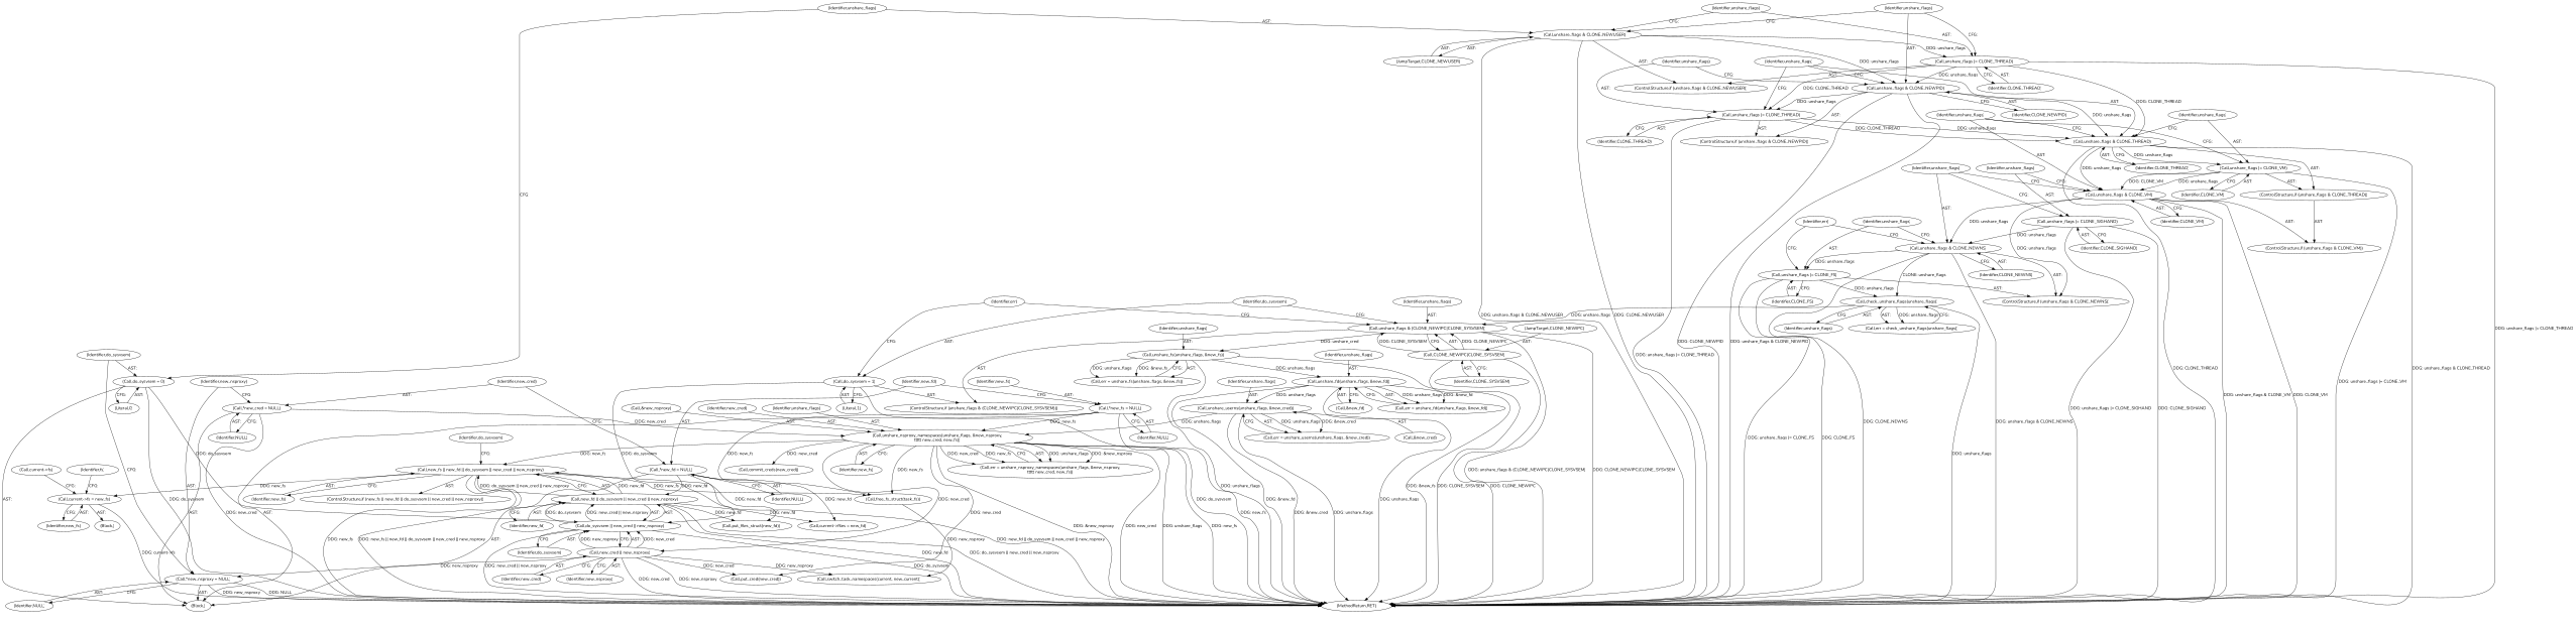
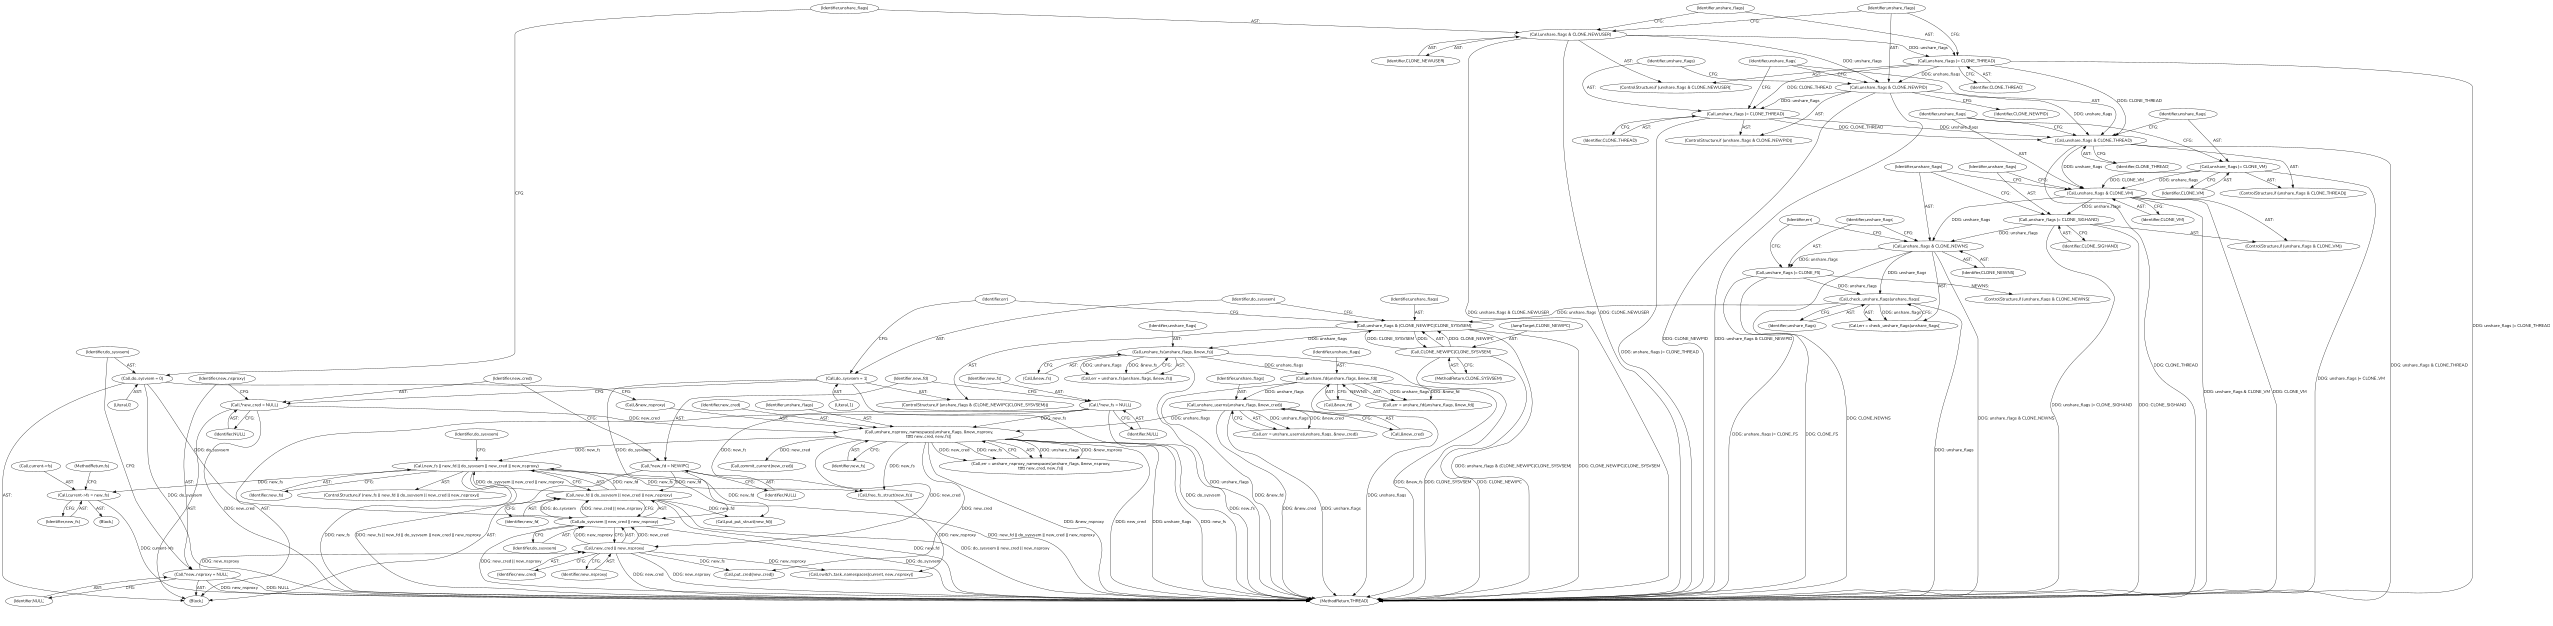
  digraph {
    fontname=Nunito
    node [fontname=Nunito]
    edge [fontname=Nunito]
    n1 [label="(Call,current->fs = new_fs)"]
    n2 [label="(Identifier,new_fs)"]
    n3 [label="(Block,)"]
-   n4 [label="(MethodReturn,RET)"]
+   n4 [label="(MethodReturn,THREAD)"]
    n5 [label="(Call,new_fs || new_fd || do_sysvsem || new_cred || new_nsproxy)"]
    n6 [label="(Call,new_fd || do_sysvsem || new_cred || new_nsproxy)"]
    n7 [label="(ControlStructure,if (new_fs || new_fd || do_sysvsem || new_cred || new_nsproxy))"]
    n8 [label="(Identifier,new_fs)"]
-   n9 [label="(Call,free_fs_struct(task_fs))"]
+   n9 [label="(Call,free_fs_struct(new_fs))"]
    n10 [label="(Call,do_sysvsem || new_cred || new_nsproxy)"]
-   n11 [label="(Call,put_files_struct(new_fd))"]
+   n11 [label="(Call,put_put_struct(new_fd))"]
    n12 [label="(Identifier,new_fd)"]
-   n13 [label="(Call,current->files = new_fd)"]
-   n14 [label="(Call,switch_task_namespaces(current, new_current))"]
+   n14 [label="(Call,switch_task_namespaces(current, new_nsproxy))"]
    n15 [label="(Call,unshare_nsproxy_namespaces(unshare_flags, &new_nsproxy,\n\t\t\t\t\t new_cred, new_fs))"]
    n16 [label="(Call,new_cred || new_nsproxy)"]
    n17 [label="(Call,put_cred(new_cred))"]
    n18 [label="(Call,err = unshare_nsproxy_namespaces(unshare_flags, &new_nsproxy,\n\t\t\t\t\t new_cred, new_fs))"]
-   n19 [label="(Call,commit_creds(new_cred))"]
+   n19 [label="(Call,commit_current(new_cred))"]
    n20 [label="(Identifier,new_fs)"]
    n21 [label="(Identifier,new_cred)"]
    n22 [label="(Identifier,new_nsproxy)"]
    n23 [label="(Call,unshare_userns(unshare_flags, &new_cred))"]
    n24 [label="(Call,&new_cred)"]
    n25 [label="(Call,err = unshare_userns(unshare_flags, &new_cred))"]
    n26 [label="(Call,unshare_fd(unshare_flags, &new_fd))"]
    n27 [label="(Call,err = unshare_fd(unshare_flags, &new_fd))"]
    n28 [label="(Call,&new_fd)"]
    n29 [label="(Call,unshare_fs(unshare_flags, &new_fs))"]
+   n30 [label="(Call,&new_fs)"]
    n31 [label="(Call,err = unshare_fs(unshare_flags, &new_fs))"]
    n32 [label="(Call,unshare_flags & (CLONE_NEWIPC|CLONE_SYSVSEM))"]
    n33 [label="(Call,CLONE_NEWIPC|CLONE_SYSVSEM)"]
    n34 [label="(ControlStructure,if (unshare_flags & (CLONE_NEWIPC|CLONE_SYSVSEM)))"]
-   n35 [label="(Identifier,CLONE_SYSVSEM)"]
+   n35 [label="(MethodReturn,CLONE_SYSVSEM)"]
    n36 [label="(Call,check_unshare_flags(unshare_flags))"]
    n37 [label="(Call,err = check_unshare_flags(unshare_flags))"]
    n38 [label="(Identifier,unshare_flags)"]
    n39 [label="(Call,unshare_flags |= CLONE_FS)"]
-   n40 [label="(Identifier,CLONE_FS)"]
    n41 [label="(ControlStructure,if (unshare_flags & CLONE_NEWNS))"]
    n42 [label="(Call,unshare_flags & CLONE_NEWNS)"]
    n43 [label="(Identifier,CLONE_NEWNS)"]
    n44 [label="(Call,unshare_flags & CLONE_VM)"]
    n45 [label="(Call,unshare_flags |= CLONE_SIGHAND)"]
    n46 [label="(ControlStructure,if (unshare_flags & CLONE_VM))"]
    n47 [label="(Identifier,CLONE_VM)"]
    n48 [label="(Identifier,CLONE_SIGHAND)"]
    n49 [label="(Call,unshare_flags & CLONE_THREAD)"]
    n50 [label="(Call,unshare_flags |= CLONE_VM)"]
    n51 [label="(Identifier,CLONE_THREAD)"]
    n52 [label="(ControlStructure,if (unshare_flags & CLONE_THREAD))"]
    n53 [label="(Identifier,CLONE_VM)"]
    n54 [label="(Call,unshare_flags |= CLONE_THREAD)"]
    n55 [label="(ControlStructure,if (unshare_flags & CLONE_NEWPID))"]
    n56 [label="(Identifier,CLONE_THREAD)"]
    n57 [label="(Call,unshare_flags & CLONE_NEWPID)"]
    n58 [label="(Identifier,CLONE_NEWPID)"]
    n59 [label="(Call,unshare_flags |= CLONE_THREAD)"]
    n60 [label="(Identifier,CLONE_THREAD)"]
    n61 [label="(ControlStructure,if (unshare_flags & CLONE_NEWUSER))"]
    n62 [label="(Call,unshare_flags & CLONE_NEWUSER)"]
-   n63 [label="(JumpTarget,CLONE_NEWUSER)"]
+   n63 [label="(Identifier,CLONE_NEWUSER)"]
    n64 [label="(Call,*new_cred = NULL)"]
    n65 [label="(Block,)"]
    n66 [label="(Identifier,NULL)"]
    n67 [label="(Call,*new_fs = NULL)"]
    n68 [label="(Identifier,NULL)"]
    n69 [label="(Identifier,do_sysvsem)"]
-   n70 [label="(Call,*new_fd = NULL)"]
+   n70 [label="(Call,*new_fd = NEWIPC)"]
    n71 [label="(Identifier,NULL)"]
    n72 [label="(Call,do_sysvsem = 1)"]
    n73 [label="(Literal,1)"]
    n74 [label="(Call,do_sysvsem = 0)"]
    n75 [label="(Literal,0)"]
    n76 [label="(Call,*new_nsproxy = NULL)"]
    n77 [label="(Identifier,NULL)"]
    n78 [label="(Identifier,unshare_flags)"]
    n79 [label="(Identifier,unshare_flags)"]
    n80 [label="(Identifier,unshare_flags)"]
    n81 [label="(Identifier,unshare_flags)"]
    n82 [label="(Identifier,unshare_flags)"]
    n83 [label="(Identifier,unshare_flags)"]
    n84 [label="(Identifier,new_fd)"]
    n85 [label="(JumpTarget,CLONE_NEWIPC)"]
    n86 [label="(Identifier,unshare_flags)"]
    n87 [label="(Identifier,unshare_flags)"]
    n88 [label="(Identifier,new_nsproxy)"]
    n89 [label="(Identifier,do_sysvsem)"]
    n90 [label="(Identifier,new_cred)"]
    n91 [label="(Identifier,unshare_flags)"]
    n92 [label="(Identifier,unshare_flags)"]
    n93 [label="(Identifier,new_fs)"]
-   n94 [label="(Identifier,fs)"]
+   n94 [label="(MethodReturn,fs)"]
    n95 [label="(Identifier,err)"]
    n96 [label="(Call,current->fs)"]
    n97 [label="(Identifier,unshare_flags)"]
    n98 [label="(Identifier,do_sysvsem)"]
    n99 [label="(Identifier,unshare_flags)"]
    n100 [label="(Identifier,unshare_flags)"]
    n101 [label="(Identifier,do_sysvsem)"]
    n102 [label="(Identifier,new_cred)"]
    n103 [label="(Identifier,unshare_flags)"]
    n104 [label="(Identifier,unshare_flags)"]
    n105 [label="(Call,&new_nsproxy)"]
    n106 [label="(Identifier,err)"]
    n1 -> n2 [label="CFG: "]
    n1 -> n3 [label="AST: "]
    n1 -> n4 [label="DDG: current->fs"]
    n2 -> n1 [label="AST: "]
    n5 -> n1 [label="DDG: new_fs"]
    n5 -> n4 [label="DDG: new_fs"]
    n5 -> n4 [label="DDG: new_fs || new_fd || do_sysvsem || new_cred || new_nsproxy"]
    n5 -> n4 [label="DDG: new_fd || do_sysvsem || new_cred || new_nsproxy"]
    n5 -> n6 [label="CFG: "]
    n5 -> n7 [label="AST: "]
    n5 -> n8 [label="CFG: "]
    n5 -> n9 [label="DDG: new_fs"]
    n6 -> n4 [label="DDG: new_fd"]
    n6 -> n4 [label="DDG: do_sysvsem || new_cred || new_nsproxy"]
    n6 -> n5 [label="AST: "]
    n6 -> n5 [label="DDG: new_fd"]
    n6 -> n5 [label="DDG: do_sysvsem || new_cred || new_nsproxy"]
-   n6 -> n10 [label="AST: "]
+   n6 -> n10 [label="CFG: "]
    n6 -> n11 [label="DDG: new_fd"]
    n6 -> n12 [label="CFG: "]
-   n6 -> n13 [label="DDG: new_fd"]
    n8 -> n5 [label="AST: "]
    n9 -> n14 [label="DDG: new_nsproxy"]
    n10 -> n4 [label="DDG: do_sysvsem"]
    n10 -> n4 [label="DDG: new_cred || new_nsproxy"]
    n10 -> n6 [label="AST: "]
    n10 -> n6 [label="DDG: do_sysvsem"]
    n10 -> n6 [label="DDG: new_cred || new_nsproxy"]
    n10 -> n16 [label="CFG: "]
    n10 -> n69 [label="CFG: "]
    n12 -> n6 [label="AST: "]
    n15 -> n4 [label="DDG: new_fs"]
    n15 -> n4 [label="DDG: unshare_flags"]
    n15 -> n4 [label="DDG: &new_nsproxy"]
    n15 -> n4 [label="DDG: new_cred"]
    n15 -> n5 [label="DDG: new_fs"]
    n15 -> n9 [label="DDG: new_fs"]
    n15 -> n16 [label="DDG: new_cred"]
    n15 -> n17 [label="DDG: new_cred"]
    n15 -> n18 [label="AST: "]
    n15 -> n18 [label="DDG: unshare_flags"]
    n15 -> n18 [label="DDG: &new_nsproxy"]
    n15 -> n18 [label="DDG: new_cred"]
    n15 -> n18 [label="DDG: new_fs"]
    n15 -> n19 [label="DDG: new_cred"]
    n15 -> n20 [label="CFG: "]
    n16 -> n4 [label="DDG: new_cred"]
    n16 -> n4 [label="DDG: new_nsproxy"]
    n16 -> n10 [label="AST: "]
    n16 -> n10 [label="DDG: new_cred"]
    n16 -> n10 [label="DDG: new_nsproxy"]
    n16 -> n14 [label="DDG: new_nsproxy"]
-   n16 -> n17 [label="DDG: new_cred"]
+   n16 -> n17 [label="DDG: new_fs"]
    n16 -> n21 [label="CFG: "]
    n16 -> n22 [label="CFG: "]
    n18 -> n15 [label="CFG: "]
    n20 -> n15 [label="AST: "]
    n21 -> n16 [label="AST: "]
    n22 -> n16 [label="AST: "]
    n23 -> n4 [label="DDG: &new_cred"]
    n23 -> n4 [label="DDG: unshare_flags"]
    n23 -> n15 [label="DDG: unshare_flags"]
+   n23 -> n24 [label="CFG: "]
    n23 -> n25 [label="AST: "]
    n23 -> n25 [label="DDG: unshare_flags"]
    n23 -> n25 [label="DDG: &new_cred"]
    n24 -> n23 [label="AST: "]
    n25 -> n23 [label="CFG: "]
    n26 -> n4 [label="DDG: &new_fd"]
    n26 -> n4 [label="DDG: unshare_flags"]
    n26 -> n23 [label="DDG: unshare_flags"]
    n26 -> n27 [label="AST: "]
    n26 -> n27 [label="DDG: unshare_flags"]
    n26 -> n27 [label="DDG: &new_fd"]
    n26 -> n28 [label="CFG: "]
-   n27 -> n26 [label="CFG: "]
+   n27 -> n26 [label="NEWNS: "]
    n28 -> n26 [label="AST: "]
    n29 -> n4 [label="DDG: unshare_flags"]
    n29 -> n4 [label="DDG: &new_fs"]
    n29 -> n26 [label="DDG: unshare_flags"]
+   n29 -> n30 [label="CFG: "]
    n29 -> n31 [label="AST: "]
    n29 -> n31 [label="DDG: unshare_flags"]
    n29 -> n31 [label="DDG: &new_fs"]
+   n30 -> n29 [label="AST: "]
    n31 -> n29 [label="CFG: "]
    n32 -> n4 [label="DDG: unshare_flags & (CLONE_NEWIPC|CLONE_SYSVSEM)"]
    n32 -> n4 [label="DDG: CLONE_NEWIPC|CLONE_SYSVSEM"]
-   n32 -> n29 [label="DDG: unshare_cred"]
-   n32 -> n33 [label="CFG: "]
+   n32 -> n29 [label="DDG: unshare_flags"]
+   n32 -> n33 [label="DDG: "]
    n32 -> n34 [label="AST: "]
    n33 -> n4 [label="DDG: CLONE_NEWIPC"]
    n33 -> n4 [label="DDG: CLONE_SYSVSEM"]
    n33 -> n32 [label="AST: "]
    n33 -> n32 [label="DDG: CLONE_NEWIPC"]
    n33 -> n32 [label="DDG: CLONE_SYSVSEM"]
    n33 -> n35 [label="CFG: "]
    n35 -> n33 [label="AST: "]
    n36 -> n4 [label="DDG: unshare_flags"]
    n36 -> n32 [label="DDG: unshare_flags"]
    n36 -> n37 [label="AST: "]
    n36 -> n37 [label="DDG: unshare_flags"]
    n36 -> n38 [label="CFG: "]
    n37 -> n36 [label="CFG: "]
    n38 -> n36 [label="AST: "]
    n39 -> n4 [label="DDG: unshare_flags |= CLONE_FS"]
    n39 -> n4 [label="DDG: CLONE_FS"]
    n39 -> n36 [label="DDG: unshare_flags"]
-   n39 -> n40 [label="CFG: "]
-   n39 -> n41 [label="AST: "]
-   n40 -> n39 [label="AST: "]
+   n39 -> n41 [label="NEWNS: "]
    n42 -> n4 [label="DDG: CLONE_NEWNS"]
    n42 -> n4 [label="DDG: unshare_flags & CLONE_NEWNS"]
-   n42 -> n36 [label="CLONE: unshare_flags"]
+   n42 -> n36 [label="DDG: unshare_flags"]
    n42 -> n39 [label="DDG: unshare_flags"]
-   n42 -> n41 [label="AST: "]
-   n42 -> n43 [label="CFG: "]
+   n42 -> n37 [label="AST: "]
+   n42 -> n43 [label="AST: "]
    n43 -> n42 [label="AST: "]
    n44 -> n4 [label="DDG: CLONE_VM"]
    n44 -> n4 [label="DDG: unshare_flags & CLONE_VM"]
    n44 -> n42 [label="DDG: unshare_flags"]
-   n44 -> n41 [label="DDG: unshare_flags"]
+   n44 -> n45 [label="DDG: unshare_flags"]
    n44 -> n46 [label="AST: "]
    n44 -> n47 [label="CFG: "]
    n45 -> n4 [label="DDG: CLONE_SIGHAND"]
    n45 -> n4 [label="DDG: unshare_flags |= CLONE_SIGHAND"]
    n45 -> n42 [label="DDG: unshare_flags"]
-   n52 -> n46 [label="AST: "]
+   n45 -> n46 [label="AST: "]
    n45 -> n48 [label="CFG: "]
    n47 -> n44 [label="AST: "]
    n48 -> n45 [label="AST: "]
    n49 -> n4 [label="DDG: unshare_flags & CLONE_THREAD"]
    n49 -> n4 [label="DDG: CLONE_THREAD"]
    n49 -> n44 [label="DDG: unshare_flags"]
-   n49 -> n50 [label="DDG: unshare_flags"]
    n49 -> n51 [label="CFG: "]
    n49 -> n52 [label="AST: "]
    n50 -> n4 [label="DDG: unshare_flags |= CLONE_VM"]
    n50 -> n44 [label="DDG: unshare_flags"]
    n50 -> n44 [label="DDG: CLONE_VM"]
    n50 -> n52 [label="AST: "]
    n50 -> n53 [label="CFG: "]
    n51 -> n49 [label="AST: "]
    n53 -> n50 [label="AST: "]
    n54 -> n4 [label="DDG: unshare_flags |= CLONE_THREAD"]
    n54 -> n49 [label="DDG: unshare_flags"]
    n54 -> n49 [label="DDG: CLONE_THREAD"]
    n54 -> n55 [label="AST: "]
    n54 -> n56 [label="CFG: "]
    n56 -> n54 [label="AST: "]
    n57 -> n4 [label="DDG: unshare_flags & CLONE_NEWPID"]
    n57 -> n4 [label="DDG: CLONE_NEWPID"]
    n57 -> n49 [label="DDG: unshare_flags"]
    n57 -> n54 [label="DDG: unshare_flags"]
    n57 -> n55 [label="AST: "]
    n57 -> n58 [label="CFG: "]
-   n58 -> n57 [label="AST: "]
    n59 -> n4 [label="DDG: unshare_flags |= CLONE_THREAD"]
    n59 -> n49 [label="DDG: CLONE_THREAD"]
    n59 -> n54 [label="DDG: CLONE_THREAD"]
    n59 -> n57 [label="DDG: unshare_flags"]
    n59 -> n60 [label="CFG: "]
    n59 -> n61 [label="AST: "]
    n60 -> n59 [label="AST: "]
    n62 -> n4 [label="DDG: CLONE_NEWUSER"]
    n62 -> n4 [label="DDG: unshare_flags & CLONE_NEWUSER"]
    n62 -> n57 [label="DDG: unshare_flags"]
    n62 -> n59 [label="DDG: unshare_flags"]
    n62 -> n61 [label="AST: "]
    n62 -> n63 [label="AST: "]
    n63 -> n62 [label="AST: "]
    n64 -> n4 [label="DDG: new_cred"]
    n64 -> n15 [label="DDG: new_cred"]
    n64 -> n65 [label="AST: "]
    n64 -> n66 [label="CFG: "]
    n66 -> n64 [label="AST: "]
    n67 -> n4 [label="DDG: new_fs"]
    n67 -> n9 [label="DDG: new_fs"]
    n67 -> n15 [label="DDG: new_fs"]
    n67 -> n65 [label="AST: "]
    n67 -> n68 [label="CFG: "]
    n68 -> n67 [label="AST: "]
    n69 -> n10 [label="AST: "]
    n70 -> n6 [label="DDG: new_fd"]
    n70 -> n11 [label="DDG: new_fd"]
-   n70 -> n13 [label="DDG: new_fd"]
    n70 -> n65 [label="AST: "]
    n70 -> n71 [label="CFG: "]
    n71 -> n70 [label="AST: "]
    n72 -> n4 [label="DDG: do_sysvsem"]
    n72 -> n10 [label="DDG: do_sysvsem"]
    n72 -> n34 [label="AST: "]
-   n72 -> n73 [label="CFG: "]
+   n72 -> n64 [label="CFG: "]
    n73 -> n72 [label="AST: "]
    n74 -> n4 [label="DDG: do_sysvsem"]
    n74 -> n10 [label="DDG: do_sysvsem"]
    n74 -> n65 [label="AST: "]
-   n74 -> n75 [label="CFG: "]
+   n74 -> n105 [label="CFG: "]
    n75 -> n74 [label="AST: "]
    n76 -> n4 [label="DDG: NULL"]
    n76 -> n4 [label="DDG: new_nsproxy"]
-   n16 -> n76 [label="DDG: new_nsproxy"]
+   n76 -> n16 [label="DDG: new_nsproxy"]
    n76 -> n65 [label="AST: "]
    n76 -> n77 [label="CFG: "]
    n77 -> n76 [label="AST: "]
    n78 -> n32 [label="AST: "]
    n79 -> n49 [label="CFG: "]
    n79 -> n50 [label="AST: "]
    n80 -> n39 [label="AST: "]
    n80 -> n42 [label="CFG: "]
    n81 -> n57 [label="AST: "]
    n81 -> n59 [label="CFG: "]
    n81 -> n62 [label="CFG: "]
    n82 -> n15 [label="AST: "]
    n83 -> n42 [label="AST: "]
    n83 -> n44 [label="CFG: "]
    n83 -> n45 [label="CFG: "]
    n84 -> n67 [label="CFG: "]
    n84 -> n70 [label="AST: "]
    n85 -> n33 [label="AST: "]
    n86 -> n59 [label="AST: "]
    n86 -> n62 [label="CFG: "]
    n87 -> n44 [label="CFG: "]
    n87 -> n45 [label="AST: "]
    n88 -> n64 [label="CFG: "]
    n88 -> n76 [label="AST: "]
    n89 -> n32 [label="CFG: "]
    n89 -> n72 [label="AST: "]
    n90 -> n15 [label="AST: "]
    n91 -> n49 [label="AST: "]
    n91 -> n54 [label="CFG: "]
    n91 -> n57 [label="CFG: "]
    n92 -> n26 [label="AST: "]
    n93 -> n67 [label="AST: "]
    n94 -> n1 [label="CFG: "]
    n95 -> n32 [label="CFG: "]
    n95 -> n72 [label="CFG: "]
-   n96 -> n1 [label="CFG: "]
+   n96 -> n1 [label="AST: "]
    n97 -> n62 [label="AST: "]
    n97 -> n74 [label="CFG: "]
    n98 -> n5 [label="CFG: "]
    n99 -> n54 [label="AST: "]
    n99 -> n57 [label="CFG: "]
    n100 -> n29 [label="AST: "]
    n101 -> n74 [label="AST: "]
    n101 -> n76 [label="CFG: "]
    n102 -> n64 [label="AST: "]
    n102 -> n70 [label="CFG: "]
    n103 -> n44 [label="AST: "]
    n103 -> n49 [label="CFG: "]
    n103 -> n50 [label="CFG: "]
    n104 -> n23 [label="AST: "]
    n105 -> n15 [label="AST: "]
    n106 -> n39 [label="CFG: "]
    n106 -> n42 [label="CFG: "]
  }
